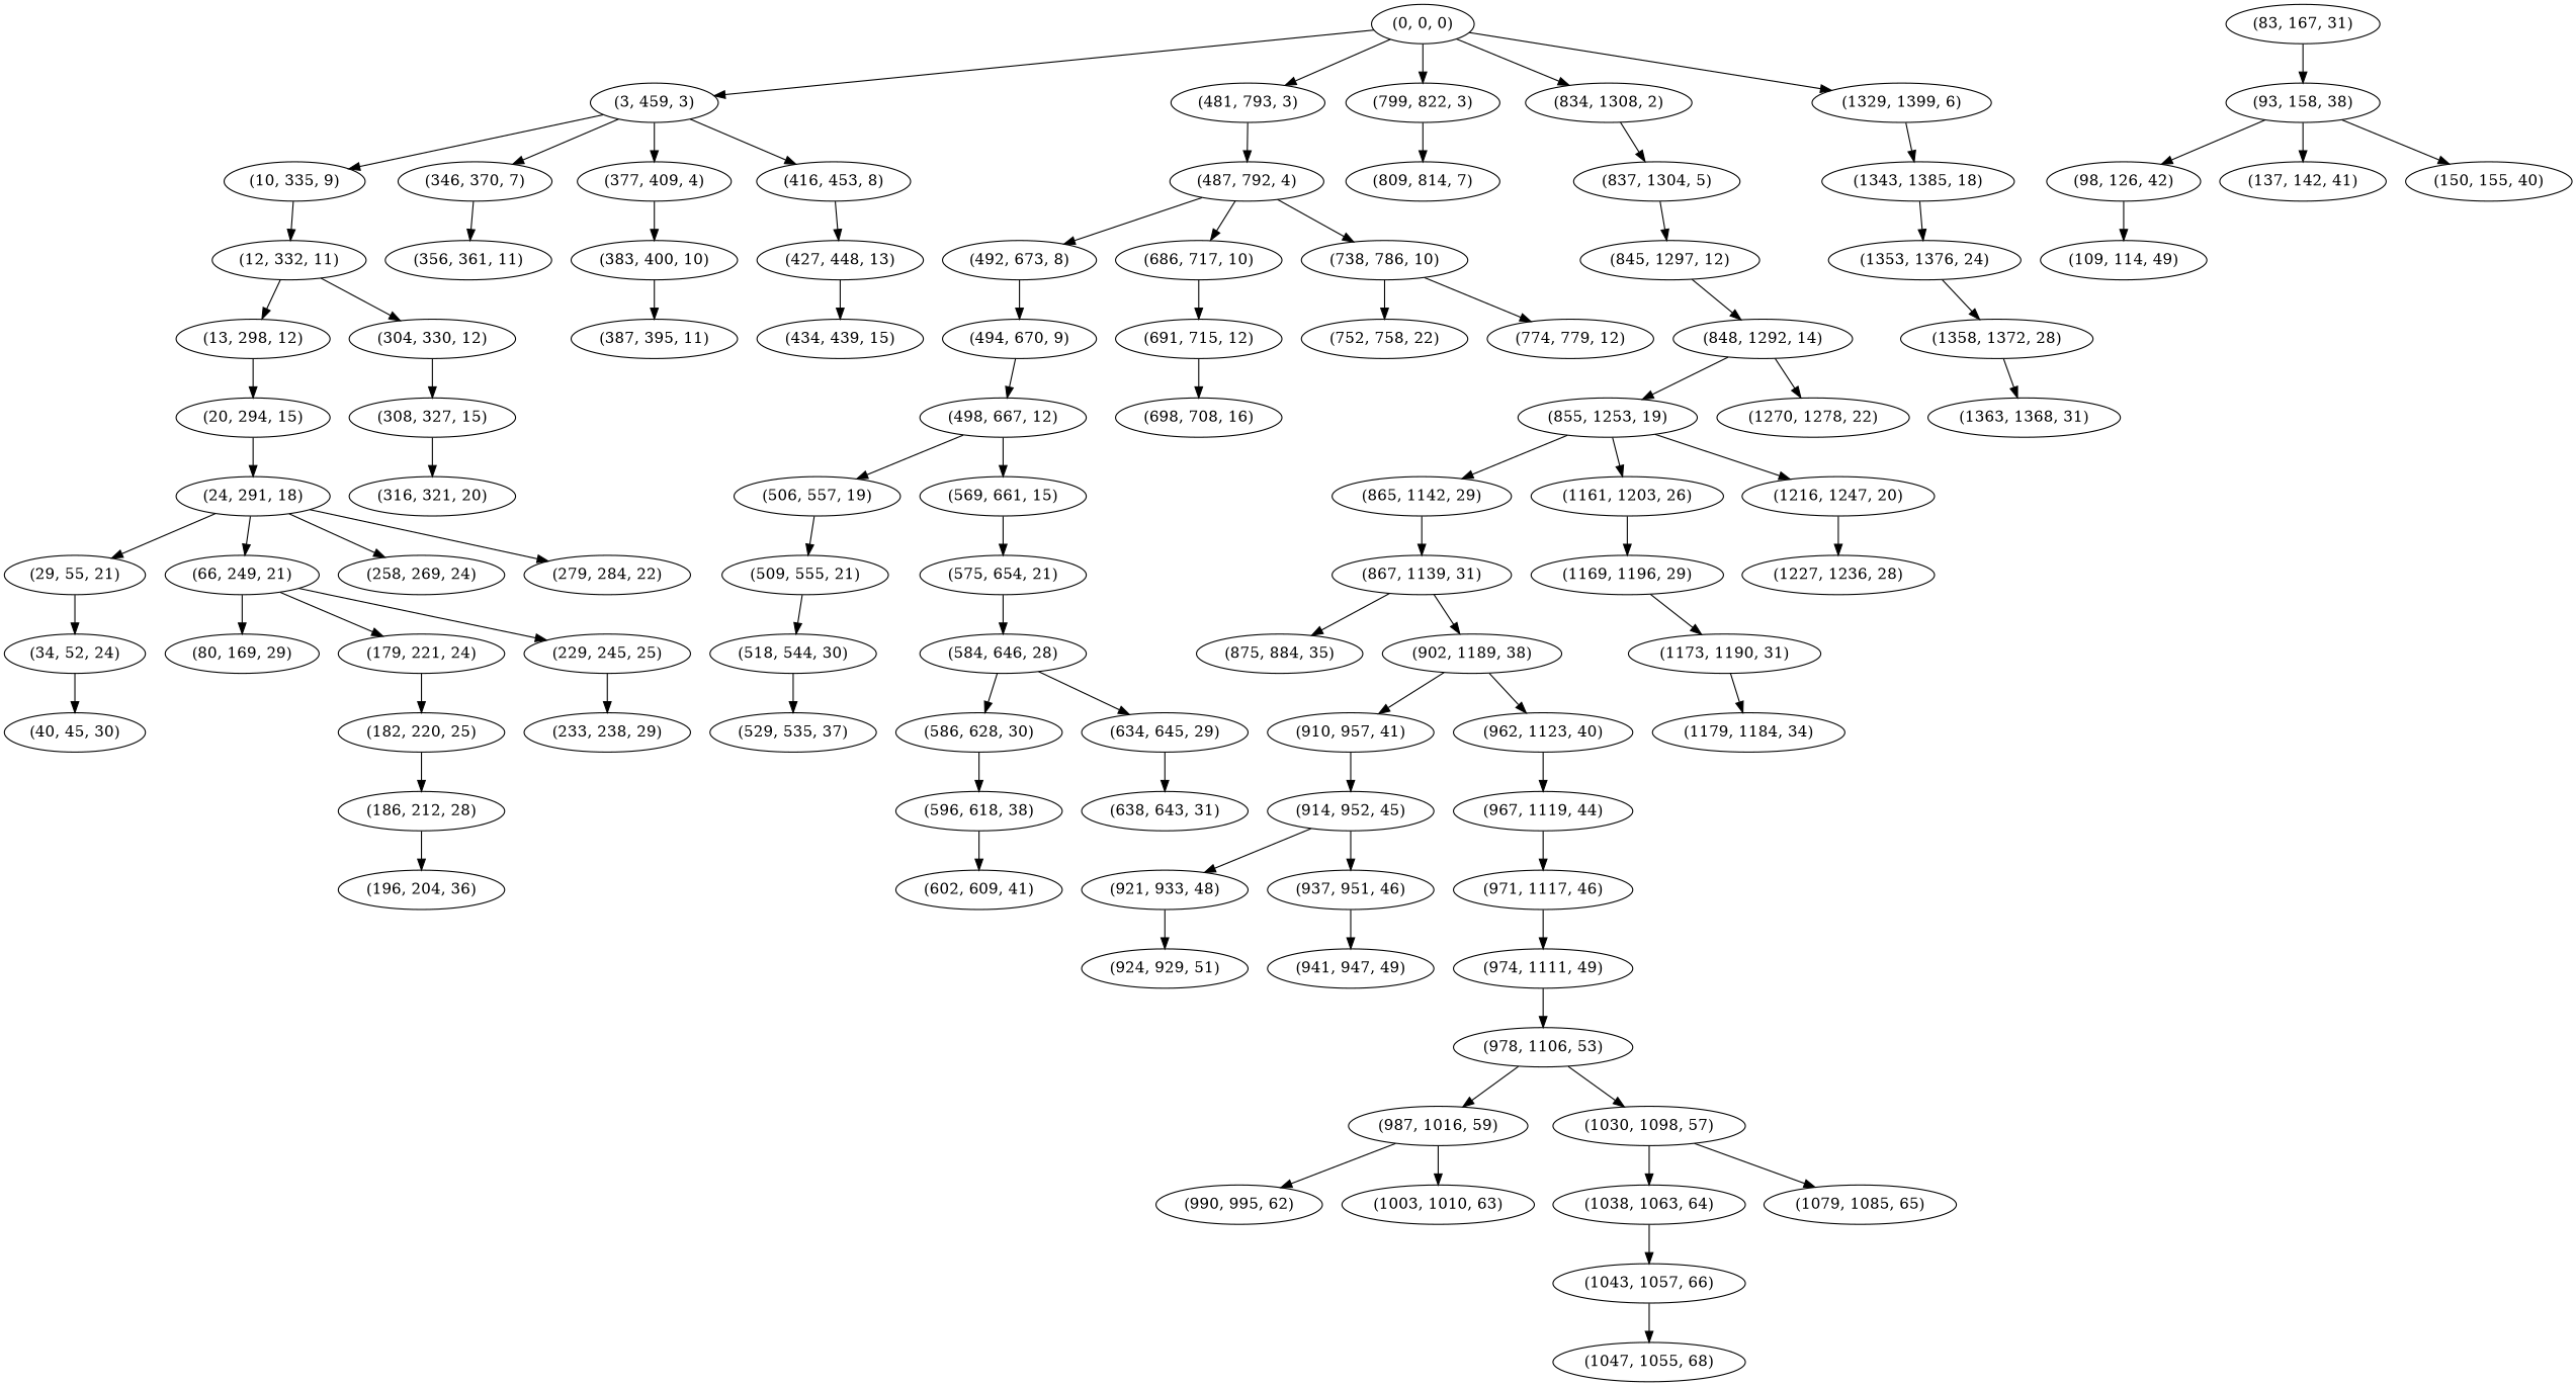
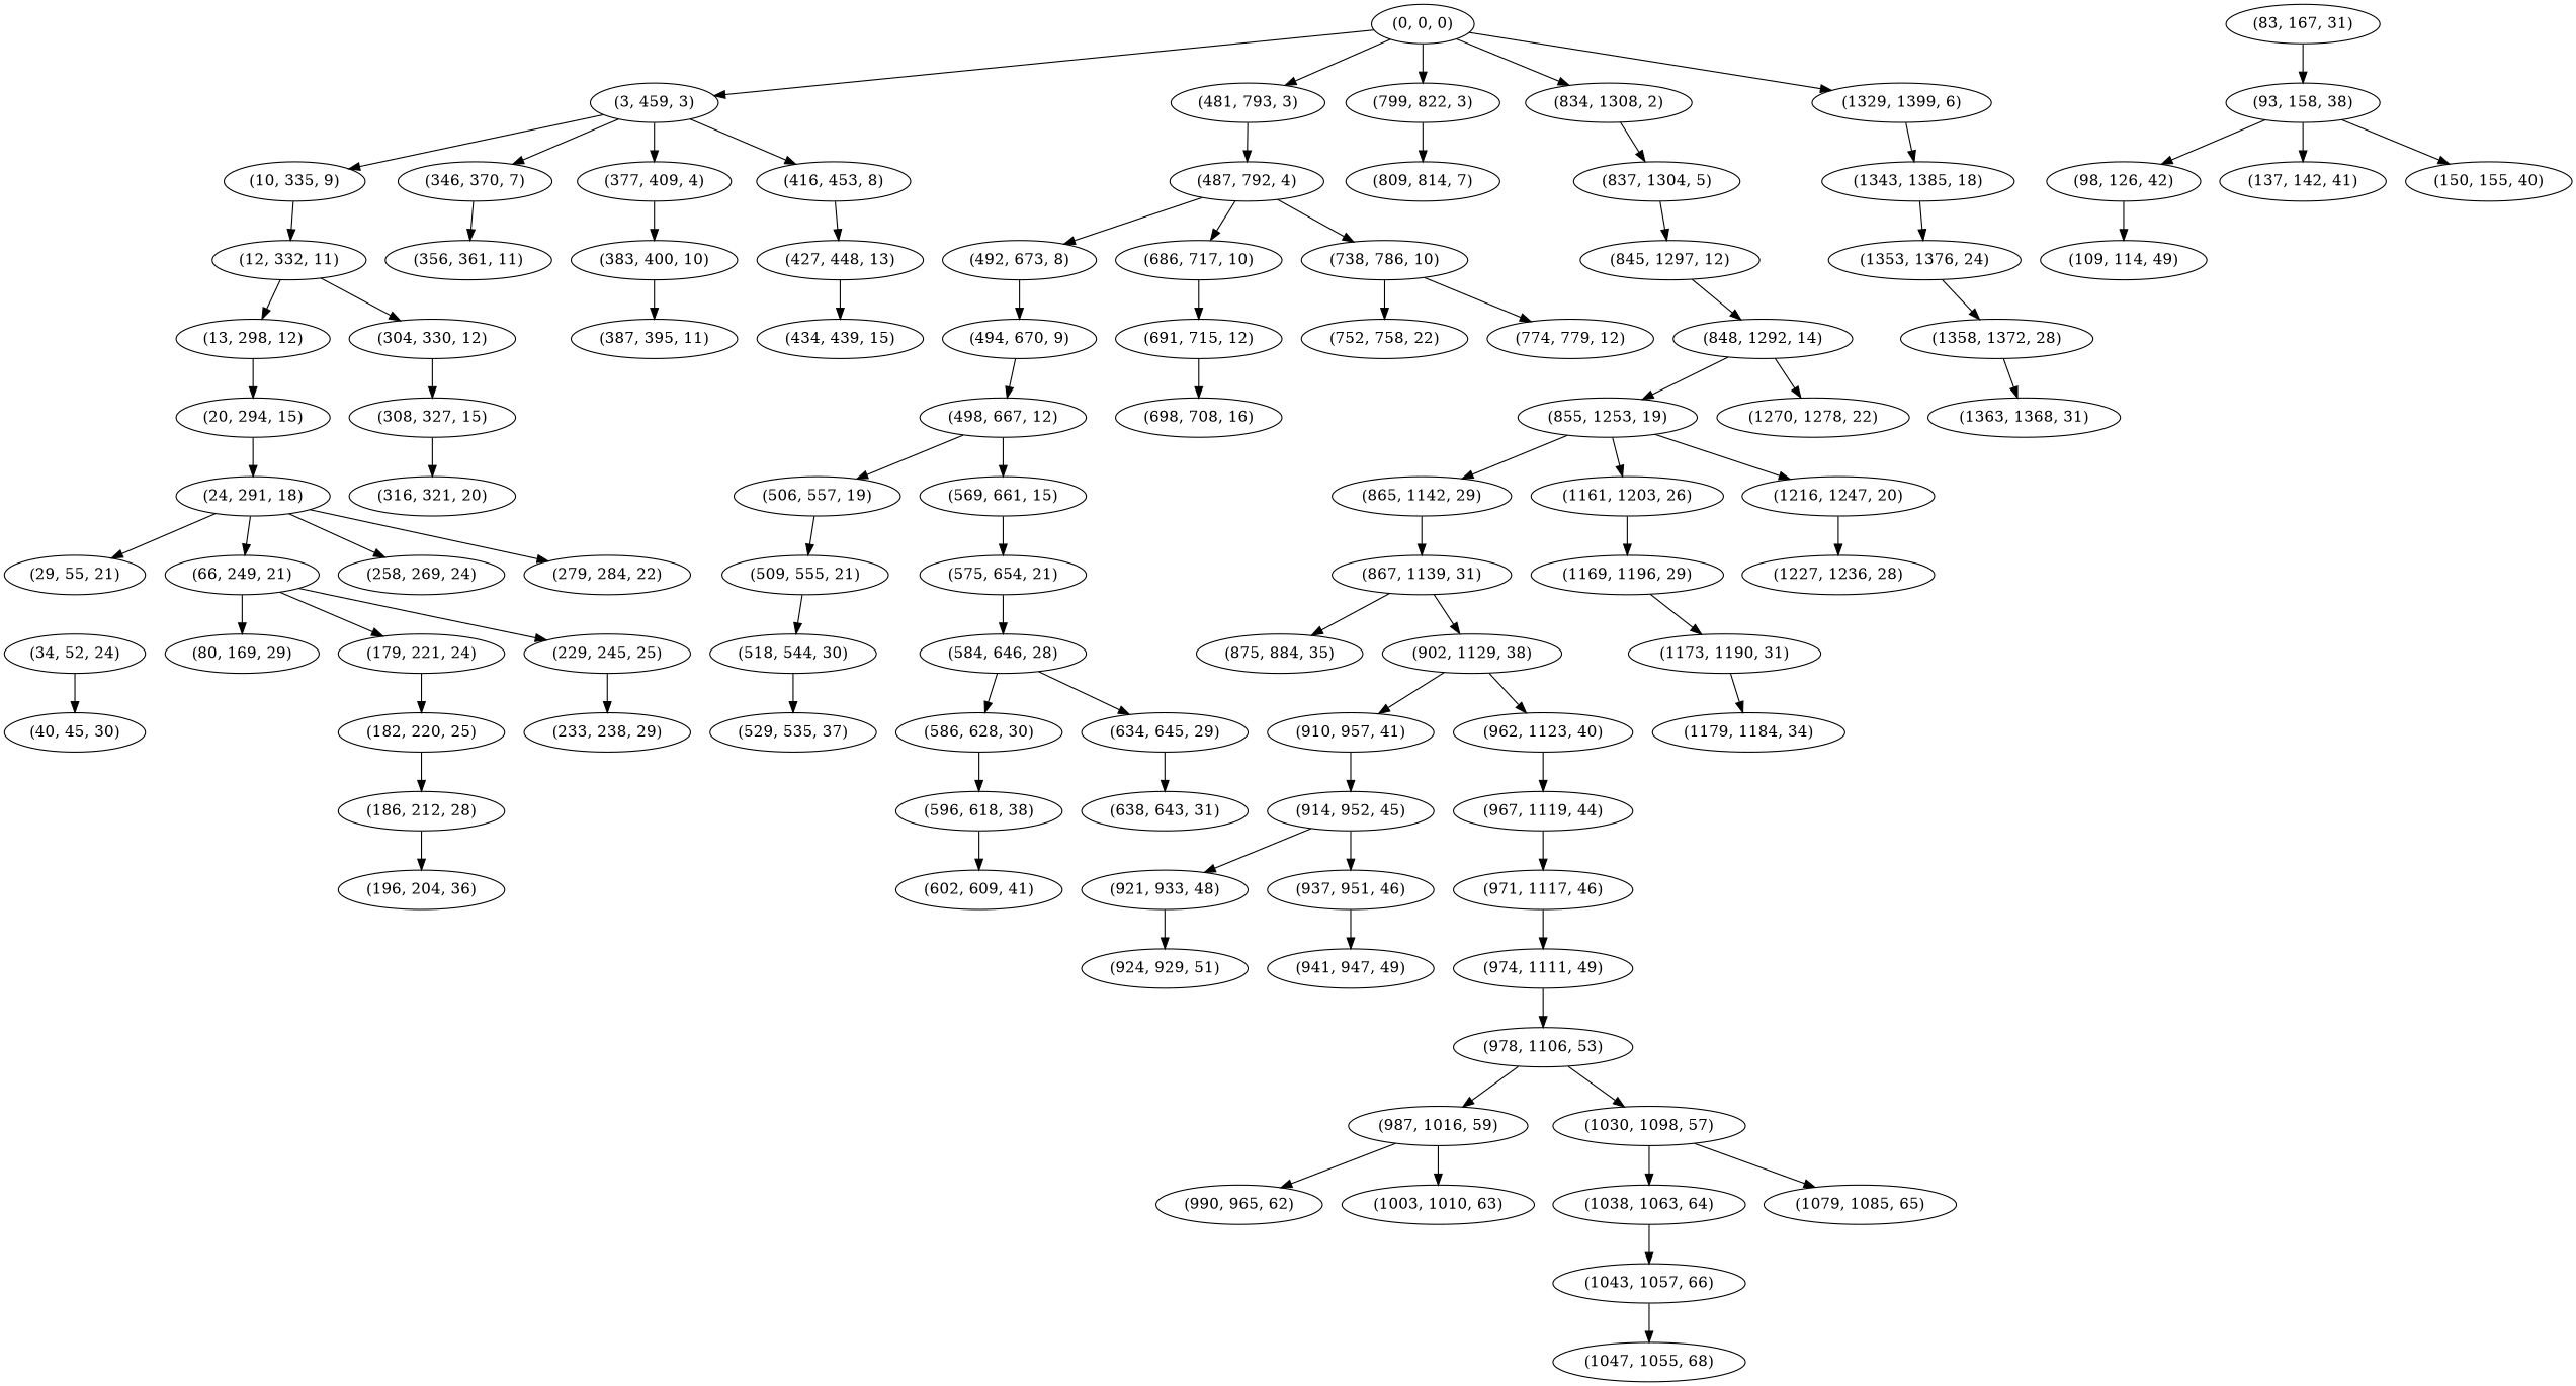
  digraph {
    "(0, 0, 0)"
    "(3, 459, 3)"
    "(481, 793, 3)"
    "(799, 822, 3)"
    "(834, 1308, 2)"
    "(1329, 1399, 6)"
    "(10, 335, 9)"
    "(346, 370, 7)"
    "(377, 409, 4)"
    "(416, 453, 8)"
    "(487, 792, 4)"
    "(809, 814, 7)"
    "(837, 1304, 5)"
    "(1343, 1385, 18)"
    "(12, 332, 11)"
    "(356, 361, 11)"
    "(383, 400, 10)"
    "(427, 448, 13)"
    "(13, 298, 12)"
    "(304, 330, 12)"
    "(20, 294, 15)"
    "(308, 327, 15)"
    "(24, 291, 18)"
    "(29, 55, 21)"
    "(66, 249, 21)"
    "(258, 269, 24)"
    "(279, 284, 22)"
    "(34, 52, 24)"
    "(80, 169, 29)"
    "(179, 221, 24)"
    "(229, 245, 25)"
    "(40, 45, 30)"
    "(182, 220, 25)"
    "(233, 238, 29)"
    "(83, 167, 31)"
    "(93, 158, 38)"
    "(98, 126, 42)"
    "(137, 142, 41)"
    "(150, 155, 40)"
    "(109, 114, 49)"
    "(186, 212, 28)"
    "(196, 204, 36)"
    "(316, 321, 20)"
    "(387, 395, 11)"
    "(434, 439, 15)"
    "(492, 673, 8)"
    "(686, 717, 10)"
    "(738, 786, 10)"
    "(494, 670, 9)"
    "(691, 715, 12)"
    "(752, 758, 22)"
    "(774, 779, 12)"
    "(498, 667, 12)"
    "(506, 557, 19)"
    "(569, 661, 15)"
    "(509, 555, 21)"
    "(575, 654, 21)"
    "(518, 544, 30)"
    "(529, 535, 37)"
    "(584, 646, 28)"
    "(586, 628, 30)"
    "(634, 645, 29)"
    "(596, 618, 38)"
    "(638, 643, 31)"
    "(602, 609, 41)"
    "(698, 708, 16)"
    "(845, 1297, 12)"
    "(848, 1292, 14)"
    "(855, 1253, 19)"
    "(1270, 1278, 22)"
    "(865, 1142, 29)"
    "(1161, 1203, 26)"
    "(1216, 1247, 20)"
    "(867, 1139, 31)"
    "(1169, 1196, 29)"
    "(1227, 1236, 28)"
    "(875, 884, 35)"
-   "(902, 1129, 38)" [label="(902, 1189, 38)"]
+   "(902, 1129, 38)"
    "(910, 957, 41)"
    "(962, 1123, 40)"
    "(914, 952, 45)"
    "(967, 1119, 44)"
    "(921, 933, 48)"
    "(937, 951, 46)"
    "(924, 929, 51)"
    "(941, 947, 49)"
    "(971, 1117, 46)"
    "(974, 1111, 49)"
    "(978, 1106, 53)"
    "(987, 1016, 59)"
    "(1030, 1098, 57)"
-   "(990, 995, 62)"
+   "(990, 995, 62)" [label="(990, 965, 62)"]
    "(1003, 1010, 63)"
    "(1038, 1063, 64)"
    "(1079, 1085, 65)"
    "(1043, 1057, 66)"
    "(1047, 1055, 68)"
    "(1173, 1190, 31)"
    "(1179, 1184, 34)"
    "(1353, 1376, 24)"
    "(1358, 1372, 28)"
    "(1363, 1368, 31)"
    "(0, 0, 0)" -> "(3, 459, 3)"
    "(0, 0, 0)" -> "(481, 793, 3)"
    "(0, 0, 0)" -> "(799, 822, 3)"
    "(0, 0, 0)" -> "(834, 1308, 2)"
    "(0, 0, 0)" -> "(1329, 1399, 6)"
    "(3, 459, 3)" -> "(10, 335, 9)"
    "(3, 459, 3)" -> "(346, 370, 7)"
    "(3, 459, 3)" -> "(377, 409, 4)"
    "(3, 459, 3)" -> "(416, 453, 8)"
    "(481, 793, 3)" -> "(487, 792, 4)"
    "(799, 822, 3)" -> "(809, 814, 7)"
    "(834, 1308, 2)" -> "(837, 1304, 5)"
    "(1329, 1399, 6)" -> "(1343, 1385, 18)"
    "(10, 335, 9)" -> "(12, 332, 11)"
    "(346, 370, 7)" -> "(356, 361, 11)"
    "(377, 409, 4)" -> "(383, 400, 10)"
    "(416, 453, 8)" -> "(427, 448, 13)"
    "(487, 792, 4)" -> "(492, 673, 8)"
    "(487, 792, 4)" -> "(686, 717, 10)"
    "(487, 792, 4)" -> "(738, 786, 10)"
    "(837, 1304, 5)" -> "(845, 1297, 12)"
    "(1343, 1385, 18)" -> "(1353, 1376, 24)"
    "(12, 332, 11)" -> "(13, 298, 12)"
    "(12, 332, 11)" -> "(304, 330, 12)"
    "(383, 400, 10)" -> "(387, 395, 11)"
    "(427, 448, 13)" -> "(434, 439, 15)"
    "(13, 298, 12)" -> "(20, 294, 15)"
    "(304, 330, 12)" -> "(308, 327, 15)"
    "(20, 294, 15)" -> "(24, 291, 18)"
    "(308, 327, 15)" -> "(316, 321, 20)"
    "(24, 291, 18)" -> "(29, 55, 21)"
    "(24, 291, 18)" -> "(66, 249, 21)"
    "(24, 291, 18)" -> "(258, 269, 24)"
    "(24, 291, 18)" -> "(279, 284, 22)"
-   "(29, 55, 21)" -> "(34, 52, 24)"
    "(66, 249, 21)" -> "(80, 169, 29)"
    "(66, 249, 21)" -> "(179, 221, 24)"
    "(66, 249, 21)" -> "(229, 245, 25)"
    "(34, 52, 24)" -> "(40, 45, 30)"
    "(179, 221, 24)" -> "(182, 220, 25)"
    "(229, 245, 25)" -> "(233, 238, 29)"
    "(182, 220, 25)" -> "(186, 212, 28)"
    "(83, 167, 31)" -> "(93, 158, 38)"
    "(93, 158, 38)" -> "(98, 126, 42)"
    "(93, 158, 38)" -> "(137, 142, 41)"
    "(93, 158, 38)" -> "(150, 155, 40)"
    "(98, 126, 42)" -> "(109, 114, 49)"
    "(186, 212, 28)" -> "(196, 204, 36)"
    "(492, 673, 8)" -> "(494, 670, 9)"
    "(686, 717, 10)" -> "(691, 715, 12)"
    "(738, 786, 10)" -> "(752, 758, 22)"
    "(738, 786, 10)" -> "(774, 779, 12)"
    "(494, 670, 9)" -> "(498, 667, 12)"
    "(691, 715, 12)" -> "(698, 708, 16)"
    "(498, 667, 12)" -> "(506, 557, 19)"
    "(498, 667, 12)" -> "(569, 661, 15)"
    "(506, 557, 19)" -> "(509, 555, 21)"
    "(569, 661, 15)" -> "(575, 654, 21)"
    "(509, 555, 21)" -> "(518, 544, 30)"
    "(575, 654, 21)" -> "(584, 646, 28)"
    "(518, 544, 30)" -> "(529, 535, 37)"
    "(584, 646, 28)" -> "(586, 628, 30)"
    "(584, 646, 28)" -> "(634, 645, 29)"
    "(586, 628, 30)" -> "(596, 618, 38)"
    "(634, 645, 29)" -> "(638, 643, 31)"
    "(596, 618, 38)" -> "(602, 609, 41)"
    "(845, 1297, 12)" -> "(848, 1292, 14)"
    "(848, 1292, 14)" -> "(855, 1253, 19)"
    "(848, 1292, 14)" -> "(1270, 1278, 22)"
    "(855, 1253, 19)" -> "(865, 1142, 29)"
    "(855, 1253, 19)" -> "(1161, 1203, 26)"
    "(855, 1253, 19)" -> "(1216, 1247, 20)"
    "(865, 1142, 29)" -> "(867, 1139, 31)"
    "(1161, 1203, 26)" -> "(1169, 1196, 29)"
    "(1216, 1247, 20)" -> "(1227, 1236, 28)"
    "(867, 1139, 31)" -> "(875, 884, 35)"
    "(867, 1139, 31)" -> "(902, 1129, 38)"
    "(1169, 1196, 29)" -> "(1173, 1190, 31)"
    "(902, 1129, 38)" -> "(910, 957, 41)"
    "(902, 1129, 38)" -> "(962, 1123, 40)"
    "(910, 957, 41)" -> "(914, 952, 45)"
    "(962, 1123, 40)" -> "(967, 1119, 44)"
    "(914, 952, 45)" -> "(921, 933, 48)"
    "(914, 952, 45)" -> "(937, 951, 46)"
    "(967, 1119, 44)" -> "(971, 1117, 46)"
    "(921, 933, 48)" -> "(924, 929, 51)"
    "(937, 951, 46)" -> "(941, 947, 49)"
    "(971, 1117, 46)" -> "(974, 1111, 49)"
    "(974, 1111, 49)" -> "(978, 1106, 53)"
    "(978, 1106, 53)" -> "(987, 1016, 59)"
    "(978, 1106, 53)" -> "(1030, 1098, 57)"
    "(987, 1016, 59)" -> "(990, 995, 62)"
    "(987, 1016, 59)" -> "(1003, 1010, 63)"
    "(1030, 1098, 57)" -> "(1038, 1063, 64)"
    "(1030, 1098, 57)" -> "(1079, 1085, 65)"
    "(1038, 1063, 64)" -> "(1043, 1057, 66)"
    "(1043, 1057, 66)" -> "(1047, 1055, 68)"
    "(1173, 1190, 31)" -> "(1179, 1184, 34)"
    "(1353, 1376, 24)" -> "(1358, 1372, 28)"
    "(1358, 1372, 28)" -> "(1363, 1368, 31)"
  }
